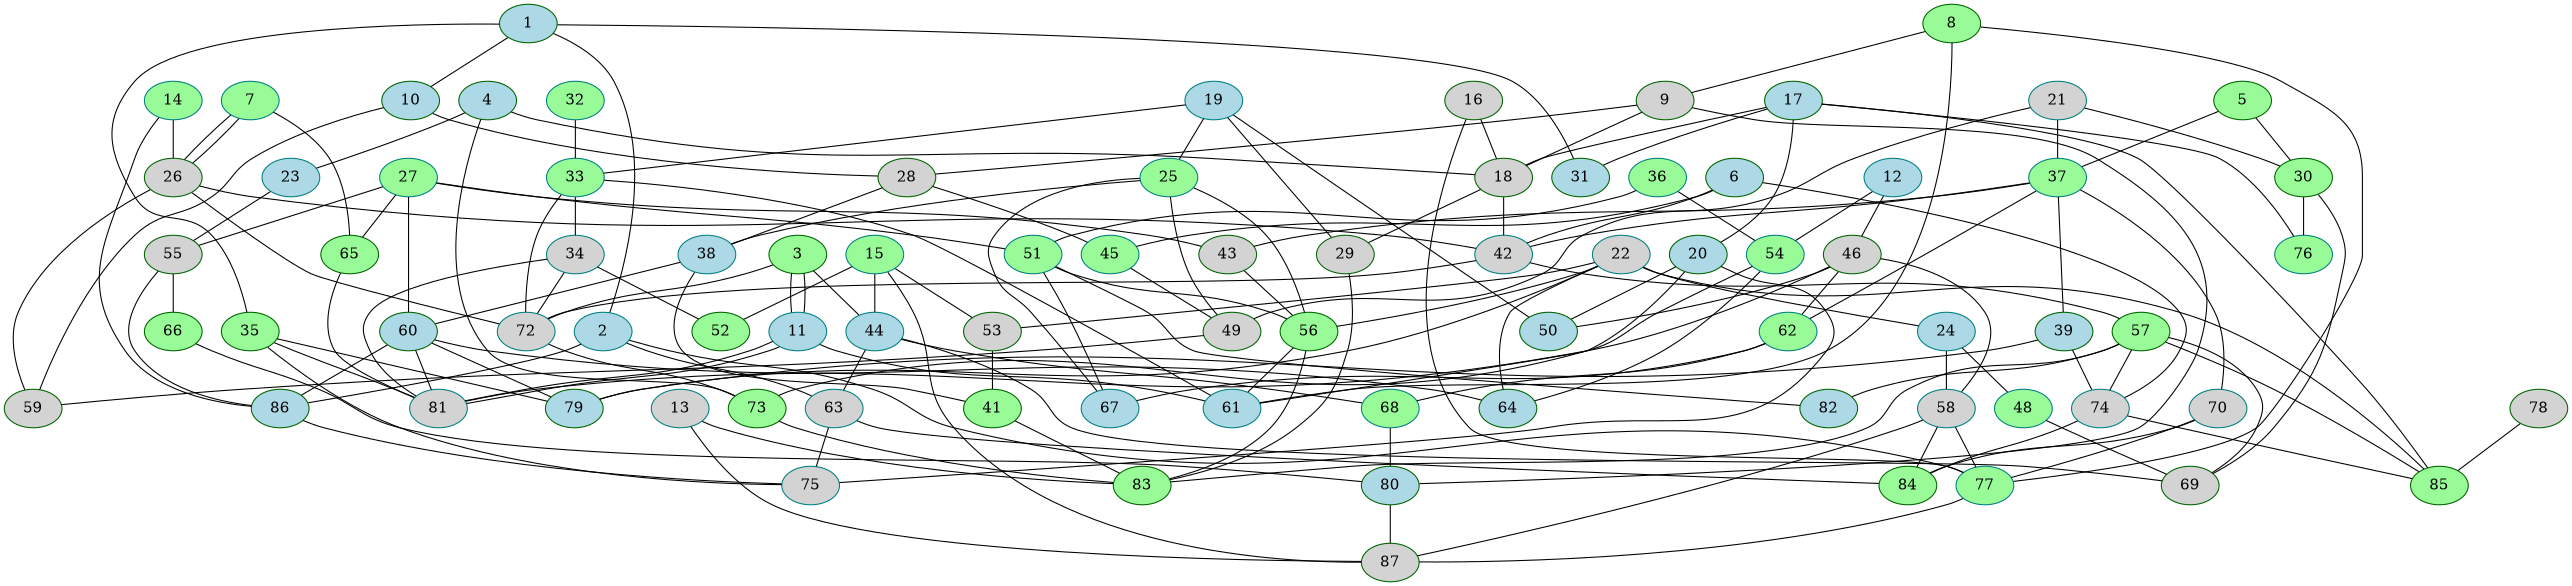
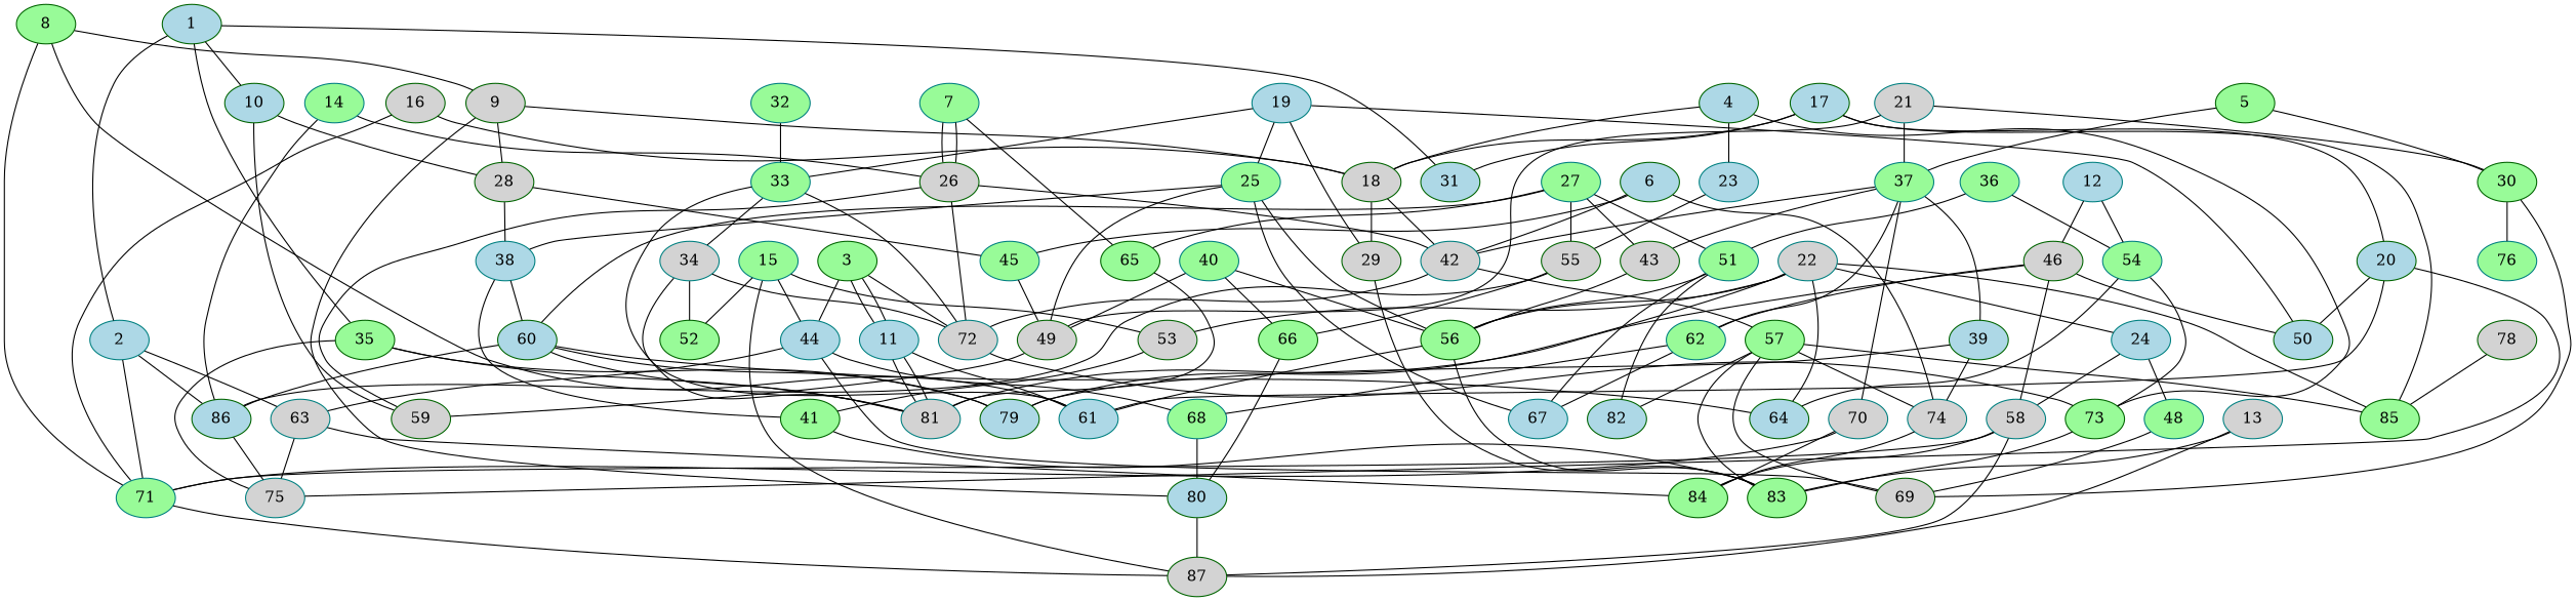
  graph {
    node [color=darkgreen fillcolor=palegreen style=filled]
    1 [fillcolor=lightblue]
    2 [color=teal fillcolor=lightblue]
    10 [fillcolor=lightblue]
    31 [fillcolor=lightblue]
    35
    63 [color=teal fillcolor=lightgrey]
-   71 [color=teal label=77]
+   71 [color=teal]
    86 [fillcolor=lightblue]
    28 [fillcolor=lightgrey]
    59 [fillcolor=lightgrey]
    81 [color=teal fillcolor=lightgrey]
    75 [color=teal fillcolor=lightgrey]
    79 [fillcolor=lightblue]
    84
    87 [fillcolor=lightgrey]
    11 [color=teal fillcolor=lightblue]
    3
    44 [color=teal fillcolor=lightblue]
    72 [color=teal fillcolor=lightgrey]
    61 [color=teal fillcolor=lightblue]
    69 [fillcolor=lightgrey]
    68 [color=teal]
    73
    4 [fillcolor=lightblue]
    18 [fillcolor=lightgrey]
    23 [color=teal fillcolor=lightblue]
    42 [color=teal fillcolor=lightgrey]
    29 [fillcolor=lightgrey]
    55 [fillcolor=lightgrey]
    83
    5
    30
    37 [color=teal]
    76 [color=teal]
    43 [fillcolor=lightgrey]
    39 [fillcolor=lightblue]
    62 [color=teal]
    70 [color=teal fillcolor=lightgrey]
    6 [fillcolor=lightblue]
    45 [color=teal]
    74 [color=teal fillcolor=lightgrey]
    57
    49 [fillcolor=lightgrey]
    85
    7 [color=teal]
    26 [fillcolor=lightgrey]
    65
    8
    9 [fillcolor=lightgrey]
    80 [fillcolor=lightblue]
    38 [color=teal fillcolor=lightblue]
    12 [color=teal fillcolor=lightblue]
    46 [fillcolor=lightgrey]
    54 [color=teal]
    50 [fillcolor=lightblue]
    58 [color=teal fillcolor=lightgrey]
    64 [fillcolor=lightblue]
    13 [color=teal fillcolor=lightgrey]
    14 [color=teal]
    15 [color=teal]
    52
    53 [fillcolor=lightgrey]
    41
    16 [fillcolor=lightgrey]
    17 [fillcolor=lightblue]
    20 [fillcolor=lightblue]
    78 [fillcolor=lightgrey]
    19 [color=teal fillcolor=lightblue]
    25 [color=teal]
    33 [color=teal]
    56
    67 [color=teal fillcolor=lightblue]
    34 [color=teal fillcolor=lightgrey]
    21 [color=teal fillcolor=lightgrey]
    22 [color=teal fillcolor=lightgrey]
    24 [color=teal fillcolor=lightblue]
    48 [color=teal]
    66
    60 [fillcolor=lightblue]
    27 [color=teal]
    51 [color=teal]
    82 [fillcolor=lightblue]
    32 [color=teal]
    36 [color=teal]
+   40 [color=teal]
    1 -- 2
    1 -- 10
    1 -- 31
    1 -- 35
    2 -- 63
    2 -- 71
    2 -- 86
    10 -- 28
    10 -- 59
    35 -- 81
    35 -- 75
    35 -- 79
    63 -- 75
    63 -- 84
    71 -- 87
    86 -- 75
    28 -- 45
    28 -- 38
    11 -- 81
    11 -- 81
    11 -- 61
    3 -- 11
    3 -- 11
    3 -- 44
    3 -- 72
    44 -- 63
    44 -- 69
    44 -- 68
    72 -- 73
    68 -- 80
    73 -- 83
    4 -- 73
    4 -- 18
    4 -- 23
    18 -- 42
    18 -- 29
    23 -- 55
    42 -- 72
    42 -- 57
    29 -- 83
    55 -- 86
    55 -- 66
    5 -- 30
    5 -- 37
    30 -- 69
    30 -- 76
    37 -- 42
    37 -- 43
    37 -- 39
    37 -- 62
    37 -- 70
    43 -- 56
    39 -- 79
    39 -- 74
    62 -- 68
    62 -- 67
    70 -- 71
    70 -- 84
    6 -- 42
    6 -- 45
    6 -- 74
    45 -- 49
    74 -- 84
-   74 -- 85
    57 -- 69
    57 -- 83
    57 -- 74
    57 -- 85
    57 -- 82
    49 -- 59
    7 -- 26
    7 -- 26
    7 -- 65
    26 -- 59
    26 -- 72
    26 -- 42
    65 -- 81
    8 -- 71
    8 -- 61
    8 -- 9
    9 -- 28
    9 -- 18
    9 -- 80
    80 -- 87
    38 -- 41
    38 -- 60
    12 -- 46
    12 -- 54
    46 -- 81
    46 -- 62
    46 -- 50
    46 -- 58
    54 -- 73
    54 -- 64
    58 -- 71
    58 -- 84
    58 -- 87
    13 -- 87
    13 -- 83
    14 -- 86
    14 -- 26
    15 -- 87
    15 -- 44
    15 -- 52
    15 -- 53
    53 -- 41
    41 -- 83
    16 -- 71
    16 -- 18
    17 -- 31
    17 -- 18
-   17 -- 76
    17 -- 85
    17 -- 20
    20 -- 75
    20 -- 61
    20 -- 50
    78 -- 85
    19 -- 29
    19 -- 50
    19 -- 25
    19 -- 33
    25 -- 49
    25 -- 38
    25 -- 56
    25 -- 67
    33 -- 72
    33 -- 61
    33 -- 34
    56 -- 61
    56 -- 83
    34 -- 81
    34 -- 72
    34 -- 52
    21 -- 30
    21 -- 37
    21 -- 49
    22 -- 79
    22 -- 85
    22 -- 64
    22 -- 53
    22 -- 56
    22 -- 24
    24 -- 58
    24 -- 48
    48 -- 69
    66 -- 80
    60 -- 86
    60 -- 81
    60 -- 79
    60 -- 64
    27 -- 55
    27 -- 43
    27 -- 65
    27 -- 60
    27 -- 51
    51 -- 56
    51 -- 67
    51 -- 82
    32 -- 33
    36 -- 54
    36 -- 51
+   40 -- 49
+   40 -- 56
+   40 -- 66
  }
